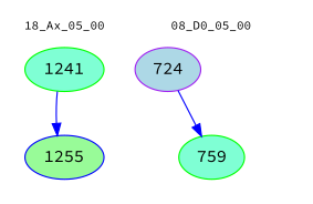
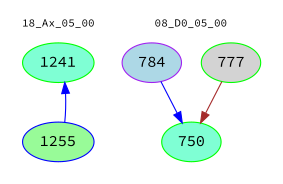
  digraph {
    fontname="Source Code Pro"
    node [color=green fillcolor=aquamarine fontname="Source Code Pro" style=filled]
    edge [color=blue fontname="Source Code Pro"]
    n1 [label=1241]
    n2 [color=blue fillcolor=palegreen label=1255]
-   n4 [label=759]
-   n5 [color=purple fillcolor=lightblue label=724]
+   n3 [fillcolor=lightgrey label=777]
+   n4 [label=750]
+   n5 [color=purple fillcolor=lightblue label=784]
    subgraph cluster_1 {
      color=white
      fontsize=10
      label="18_Ax_05_00"
      n1
      n2
    }
    subgraph cluster_2 {
      color=white
      fontsize=10
      label="08_D0_05_00"
+     n3
      n4
      n5
    }
-   n1 -> n2
+   n2 -> n1
+   n3 -> n4 [color=brown]
    n5 -> n4
  }
